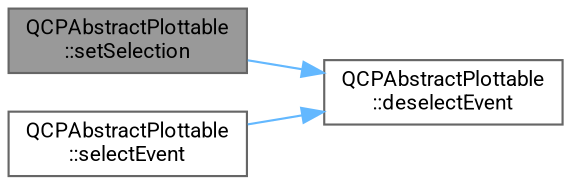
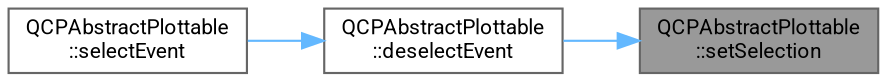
  digraph {
    fontname=Roboto
    rankdir=RL
    node [color=grey40 fillcolor=white fontname=Roboto fontsize=10 shape=box style=filled]
    edge [color=steelblue1 dir=back fontname=Roboto fontsize=10 labelfontname=Helvetica labelfontsize=10 style=solid]
    n1 [color=gray40 fillcolor=grey60 fontcolor=black height=0.2 label="QCPAbstractPlottable\l::setSelection" width=0.4]
    n2 [height=0.2 label="QCPAbstractPlottable\l::deselectEvent" width=0.4]
    n3 [height=0.2 label="QCPAbstractPlottable\l::selectEvent" width=0.4]
-   n2 -> n1
+   n1 -> n2
    n2 -> n3
  }
